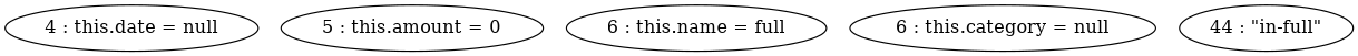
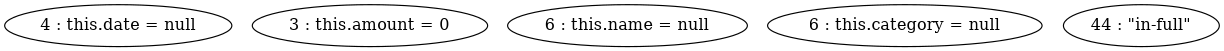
  digraph {
    "4 : this.date = null"
-   "5 : this.amount = 0"
-   "6 : this.name = null" [label="6 : this.name = full"]
+   "5 : this.amount = 0" [label="3 : this.amount = 0"]
+   "6 : this.name = null"
    "6 : this.category = null"
    "44 : \"in-full\""
  }
